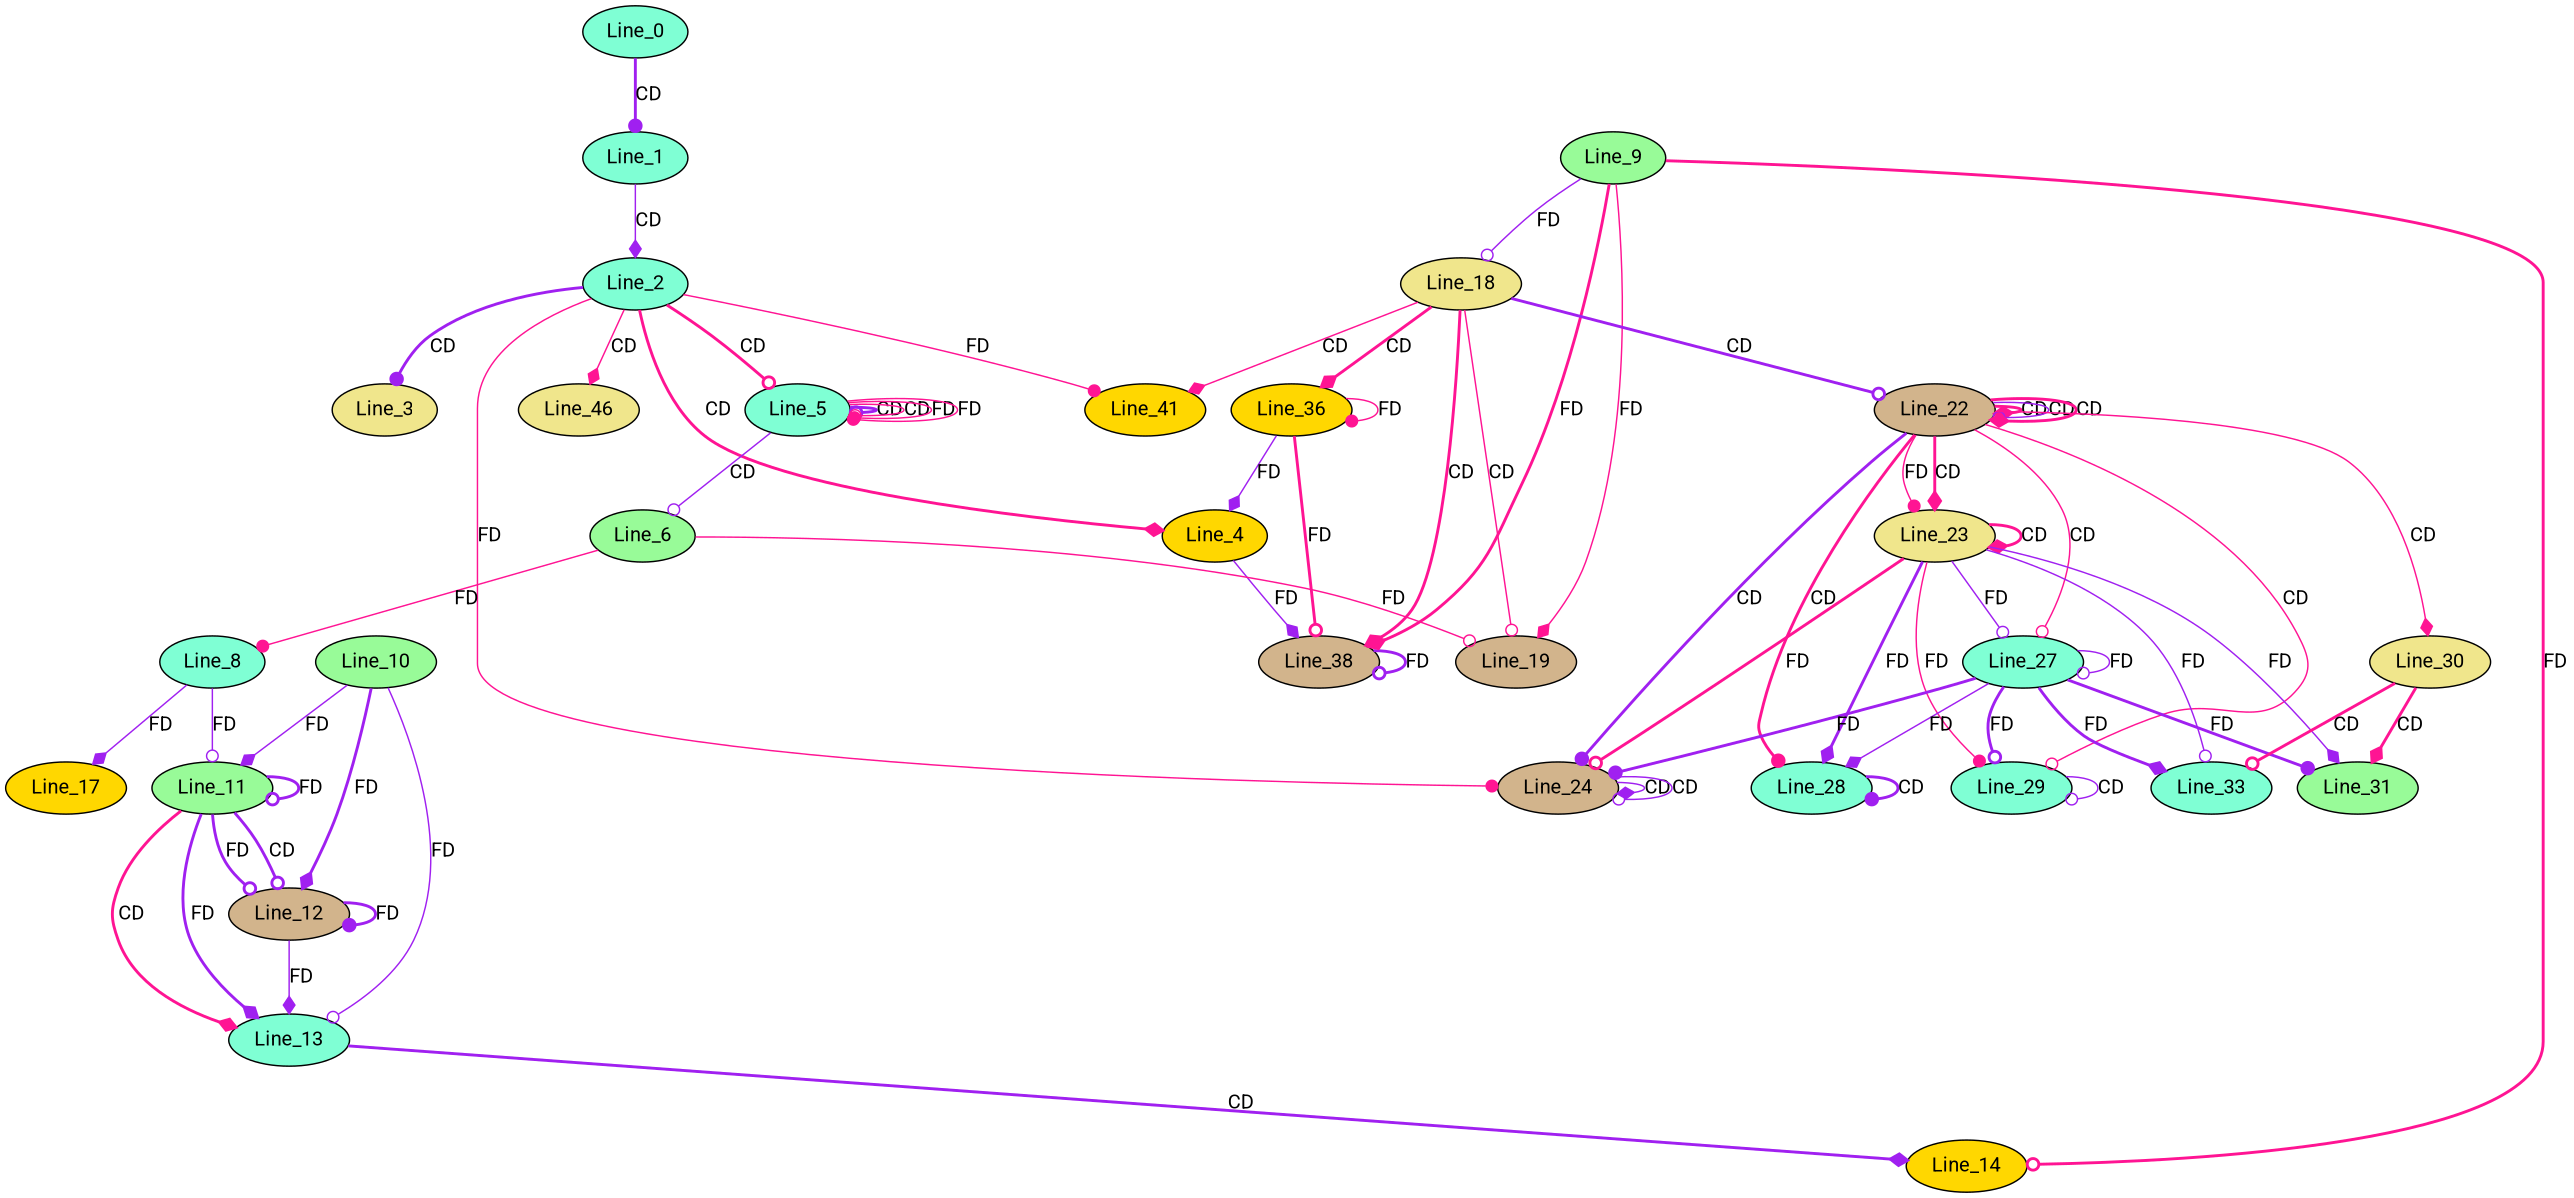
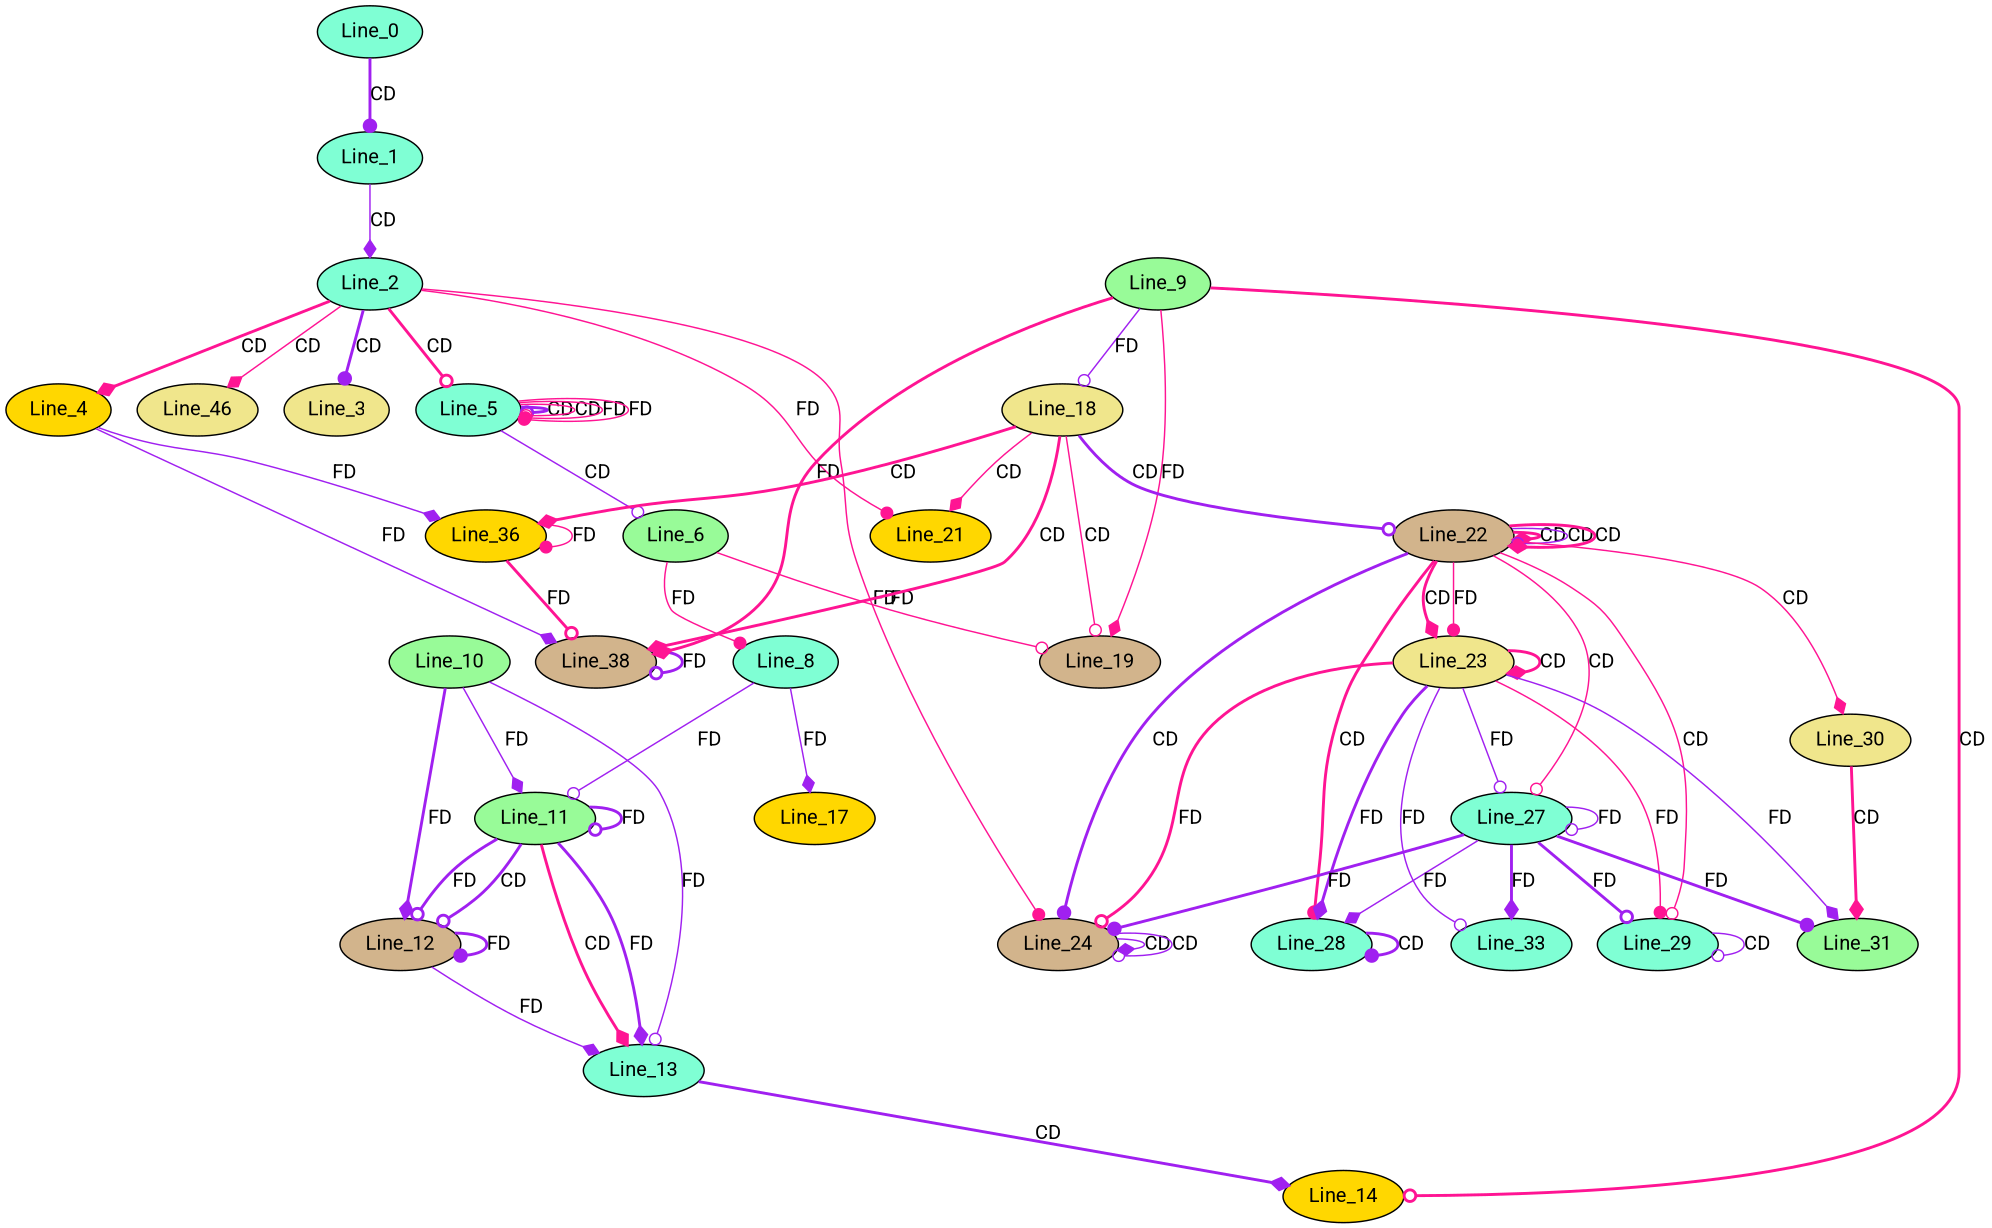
  digraph {
    fontname=Roboto
    node [fillcolor=aquamarine fontname=Roboto style=filled]
    edge [arrowhead=diamond color=purple fontname=Roboto style=solid]
    Line_0
    Line_1
    Line_2
    Line_3 [fillcolor=khaki]
    Line_4 [fillcolor=gold]
    Line_5
-   Line_21 [fillcolor=gold label=Line_41]
+   Line_21 [fillcolor=gold]
    Line_24 [fillcolor=tan]
    Line_46 [fillcolor=khaki]
    Line_36 [fillcolor=gold]
    Line_38 [fillcolor=tan]
    Line_6 [fillcolor=palegreen]
    Line_8
    Line_19 [fillcolor=tan]
    Line_11 [fillcolor=palegreen]
    Line_17 [fillcolor=gold]
    Line_12 [fillcolor=tan]
    Line_13
    Line_14 [fillcolor=gold]
    Line_10 [fillcolor=palegreen]
    Line_9 [fillcolor=palegreen]
    Line_18 [fillcolor=khaki]
    Line_22 [fillcolor=tan]
    Line_23 [fillcolor=khaki]
    Line_27
    Line_28
    Line_29
    Line_30 [fillcolor=khaki]
    Line_31 [fillcolor=palegreen]
    Line_33
    Line_0 -> Line_1 [arrowhead=dot label=CD style=bold]
    Line_1 -> Line_2 [label=CD]
    Line_2 -> Line_3 [arrowhead=dot label=CD style=bold]
    Line_2 -> Line_4 [color=deeppink label=CD style=bold]
    Line_2 -> Line_5 [arrowhead=odot color=deeppink label=CD style=bold]
    Line_2 -> Line_21 [arrowhead=dot color=deeppink label=FD]
    Line_2 -> Line_24 [arrowhead=dot color=deeppink label=FD]
    Line_2 -> Line_46 [color=deeppink label=CD]
-   Line_36 -> Line_4 [label=FD]
+   Line_4 -> Line_36 [label=FD]
    Line_4 -> Line_38 [label=FD]
    Line_5 -> Line_5 [arrowhead=odot label=CD style=bold]
    Line_5 -> Line_5 [arrowhead=odot color=deeppink label=CD]
    Line_5 -> Line_5 [arrowhead=dot color=deeppink label=FD]
    Line_5 -> Line_5 [arrowhead=dot color=deeppink label=FD]
    Line_5 -> Line_6 [arrowhead=odot label=CD]
    Line_24 -> Line_24 [label=CD]
    Line_24 -> Line_24 [arrowhead=odot label=CD]
    Line_36 -> Line_36 [arrowhead=dot color=deeppink label=FD]
    Line_36 -> Line_38 [arrowhead=odot color=deeppink label=FD style=bold]
    Line_38 -> Line_38 [arrowhead=odot label=FD style=bold]
    Line_6 -> Line_8 [arrowhead=dot color=deeppink label=FD]
    Line_6 -> Line_19 [arrowhead=odot color=deeppink label=FD]
    Line_8 -> Line_11 [arrowhead=odot label=FD]
    Line_8 -> Line_17 [label=FD]
    Line_11 -> Line_11 [arrowhead=odot label=FD style=bold]
    Line_11 -> Line_12 [arrowhead=odot label=CD style=bold]
    Line_11 -> Line_12 [arrowhead=odot label=FD style=bold]
    Line_11 -> Line_13 [color=deeppink label=CD style=bold]
    Line_11 -> Line_13 [label=FD style=bold]
    Line_12 -> Line_12 [arrowhead=dot label=FD style=bold]
    Line_12 -> Line_13 [label=FD]
    Line_13 -> Line_14 [label=CD style=bold]
    Line_10 -> Line_11 [label=FD]
    Line_10 -> Line_12 [label=FD style=bold]
    Line_10 -> Line_13 [arrowhead=odot label=FD]
    Line_9 -> Line_38 [color=deeppink label=FD style=bold]
    Line_9 -> Line_19 [color=deeppink label=FD]
-   Line_9 -> Line_14 [arrowhead=odot color=deeppink label=FD style=bold]
+   Line_9 -> Line_14 [arrowhead=odot color=deeppink label=CD style=bold]
    Line_9 -> Line_18 [arrowhead=odot label=FD]
    Line_18 -> Line_21 [color=deeppink label=CD]
    Line_18 -> Line_36 [color=deeppink label=CD style=bold]
    Line_18 -> Line_38 [color=deeppink label=CD style=bold]
    Line_18 -> Line_19 [arrowhead=odot color=deeppink label=CD]
    Line_18 -> Line_22 [arrowhead=odot label=CD style=bold]
    Line_22 -> Line_24 [arrowhead=dot label=CD style=bold]
    Line_22 -> Line_22 [color=deeppink label=CD style=bold]
    Line_22 -> Line_22 [arrowhead=odot label=CD]
    Line_22 -> Line_22 [color=deeppink label=CD style=bold]
    Line_22 -> Line_23 [color=deeppink label=CD style=bold]
    Line_22 -> Line_23 [arrowhead=dot color=deeppink label=FD]
    Line_22 -> Line_27 [arrowhead=odot color=deeppink label=CD]
    Line_22 -> Line_28 [arrowhead=dot color=deeppink label=CD style=bold]
    Line_22 -> Line_29 [arrowhead=odot color=deeppink label=CD]
    Line_22 -> Line_30 [color=deeppink label=CD]
    Line_23 -> Line_24 [arrowhead=odot color=deeppink label=FD style=bold]
    Line_23 -> Line_23 [color=deeppink label=CD style=bold]
    Line_23 -> Line_27 [arrowhead=odot label=FD]
    Line_23 -> Line_28 [label=FD style=bold]
    Line_23 -> Line_29 [arrowhead=dot color=deeppink label=FD]
    Line_23 -> Line_31 [label=FD]
    Line_23 -> Line_33 [arrowhead=odot label=FD]
    Line_27 -> Line_24 [arrowhead=dot label=FD style=bold]
    Line_27 -> Line_27 [arrowhead=odot label=FD]
    Line_27 -> Line_28 [label=FD]
    Line_27 -> Line_29 [arrowhead=odot label=FD style=bold]
    Line_27 -> Line_31 [arrowhead=dot label=FD style=bold]
    Line_27 -> Line_33 [label=FD style=bold]
    Line_28 -> Line_28 [arrowhead=dot label=CD style=bold]
    Line_29 -> Line_29 [arrowhead=odot label=CD]
    Line_30 -> Line_31 [color=deeppink label=CD style=bold]
-   Line_30 -> Line_33 [arrowhead=odot color=deeppink label=CD style=bold]
  }
